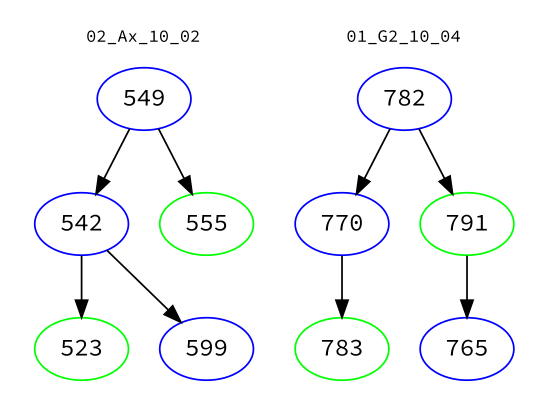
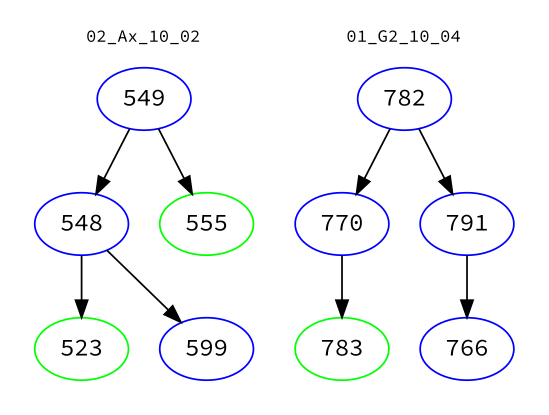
  digraph {
    fontname="Source Code Pro"
    node [color=blue fontname="Source Code Pro"]
    edge [color=black fontname="Source Code Pro"]
    n1 [label=549]
-   n2 [label=542]
+   n2 [label=548]
    n3 [color=green label=555]
    n4 [color=green label=523]
    n5 [label=599]
    n6 [label=782]
    n7 [label=770]
-   n8 [color=green label=791]
-   n9 [label=765]
+   n8 [label=791]
+   n9 [label=766]
    n10 [color=green label=783]
    subgraph cluster_1 {
      color=white
      fontsize=10
      label="02_Ax_10_02"
      n1
      n2
      n3
      n4
      n5
    }
    subgraph cluster_2 {
      color=white
      fontsize=10
      label="01_G2_10_04"
      n6
      n7
      n8
      n9
      n10
    }
    n1 -> n2
    n1 -> n3
    n2 -> n4
    n2 -> n5
    n6 -> n7
    n6 -> n8
    n7 -> n10
    n8 -> n9
  }
